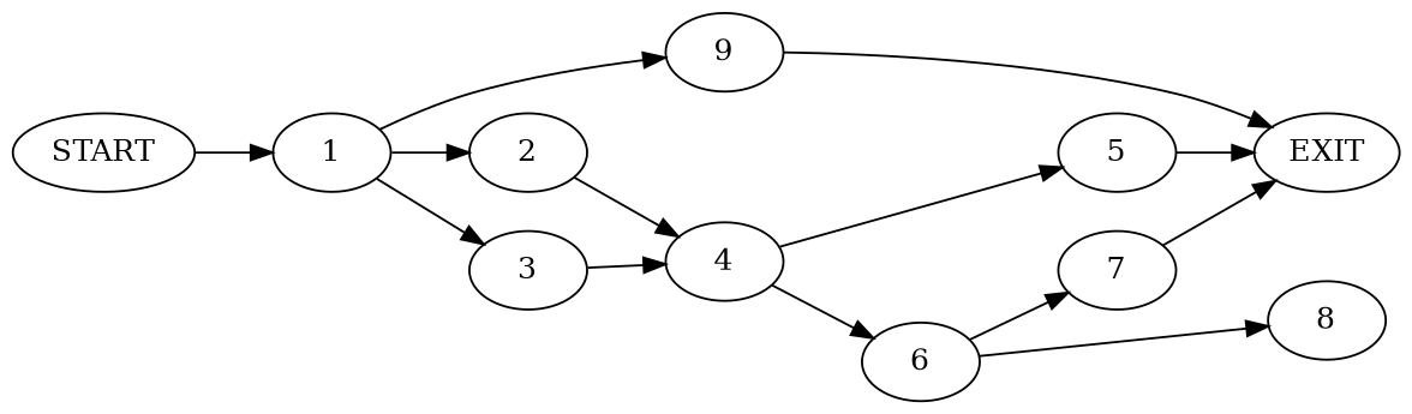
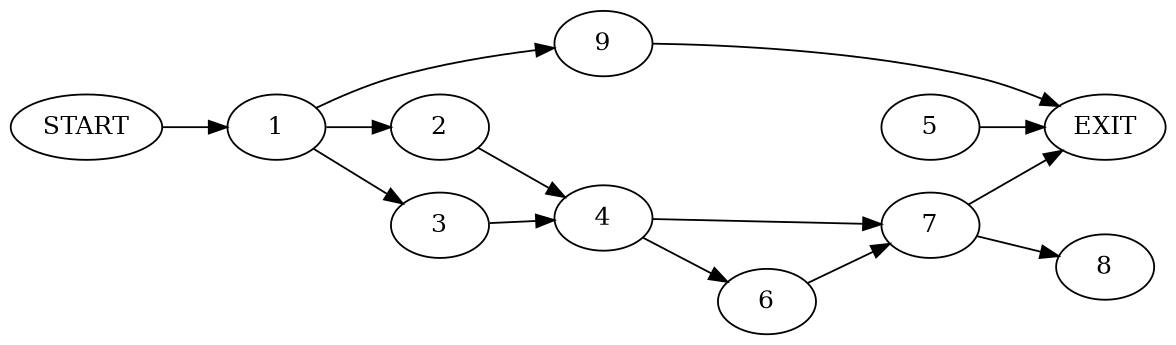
  digraph {
    rankdir=LR
    n1 [label=START]
    1
    9
    2
    3
    n6 [label=EXIT]
    4
    5
    6
    7
    8
    n1 -> 1
    1 -> 9
    1 -> 2
    1 -> 3
    9 -> n6
    2 -> 4
    3 -> 4
-   4 -> 5
+   4 -> 7
    4 -> 6
    5 -> n6
    6 -> 7
-   6 -> 8
+   7 -> 8
    7 -> n6
  }
